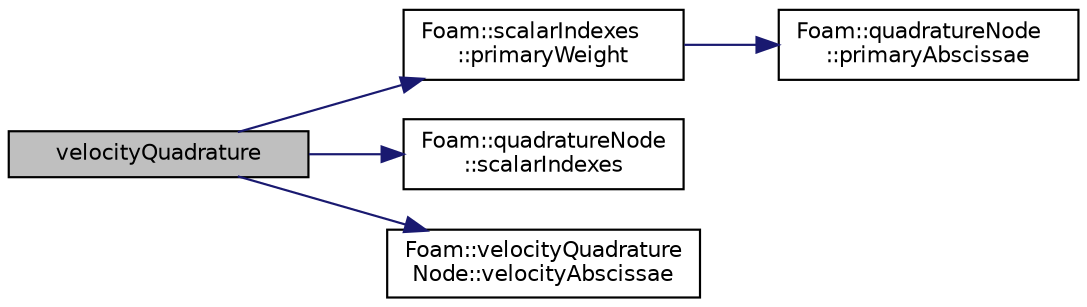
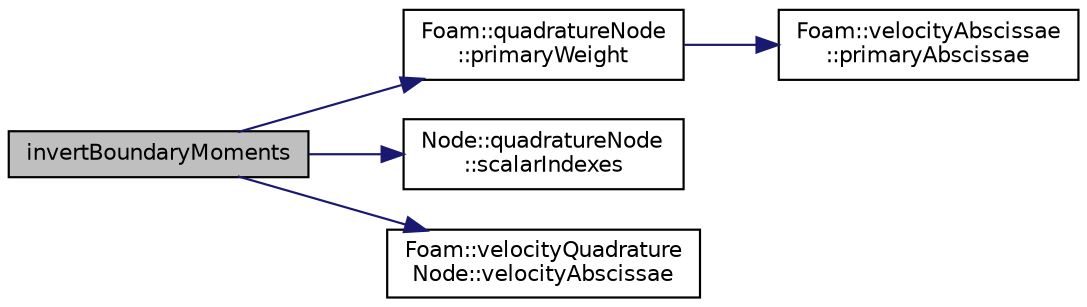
  digraph {
    rankdir=LR
    node [color=black fontname=Helvetica fontsize=10 shape=record]
    edge [color=midnightblue fontname=Helvetica fontsize=10 labelfontname=Helvetica labelfontsize=10 style=solid]
-   n1 [fillcolor=grey75 fontcolor=black height=0.2 label=velocityQuadrature style=filled width=0.4]
-   n2 [height=0.2 label="Foam::scalarIndexes\l::primaryWeight" width=0.4]
-   n3 [height=0.2 label="Foam::quadratureNode\l::scalarIndexes" width=0.4]
+   n1 [fillcolor=grey75 fontcolor=black height=0.2 label=invertBoundaryMoments style=filled width=0.4]
+   n2 [height=0.2 label="Foam::quadratureNode\l::primaryWeight" width=0.4]
+   n3 [height=0.2 label="Node::quadratureNode\l::scalarIndexes" width=0.4]
    n4 [height=0.2 label="Foam::velocityQuadrature\lNode::velocityAbscissae" width=0.4]
-   n5 [height=0.2 label="Foam::quadratureNode\l::primaryAbscissae" width=0.4]
+   n5 [height=0.2 label="Foam::velocityAbscissae\l::primaryAbscissae" width=0.4]
    n1 -> n2
    n1 -> n3
    n1 -> n4
    n2 -> n5
  }
